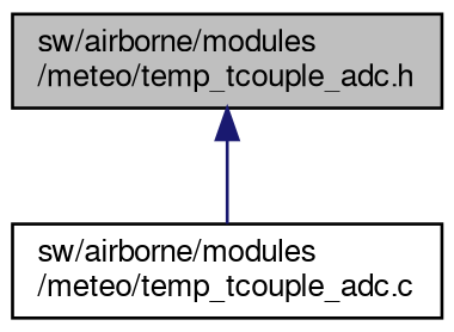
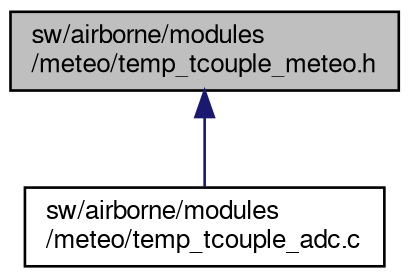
  digraph {
    node [color=black fontname=FreeSans fontsize=10 shape=record style=filled]
-   n1 [fillcolor=grey75 fontcolor=black height=0.2 label="sw/airborne/modules\l/meteo/temp_tcouple_adc.h" width=0.4]
+   n1 [fillcolor=grey75 fontcolor=black height=0.2 label="sw/airborne/modules\l/meteo/temp_tcouple_meteo.h" width=0.4]
    n2 [fillcolor=white height=0.2 label="sw/airborne/modules\l/meteo/temp_tcouple_adc.c" width=0.4]
    n1 -> n2 [color=midnightblue dir=back fontname=FreeSans fontsize=10 labelfontname=FreeSans labelfontsize=10 style=solid]
  }
